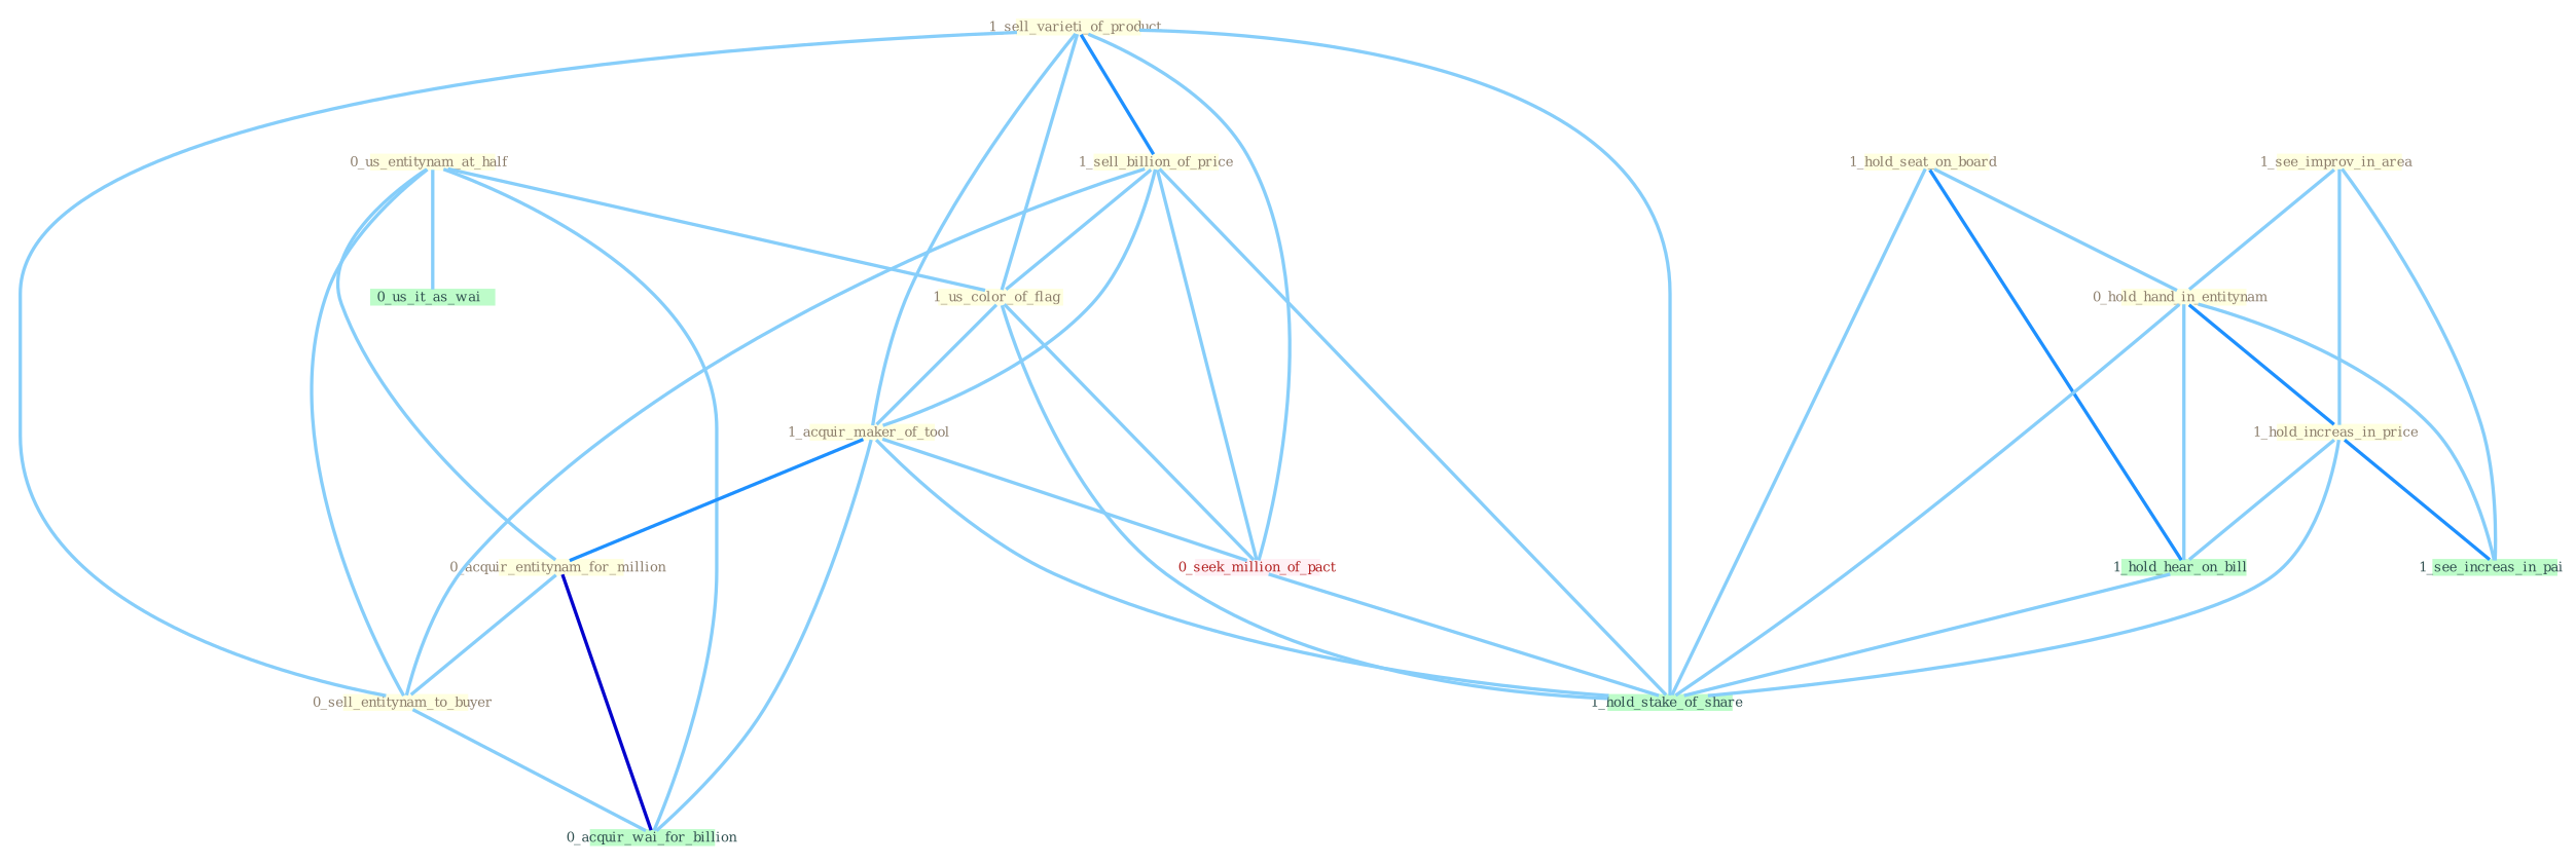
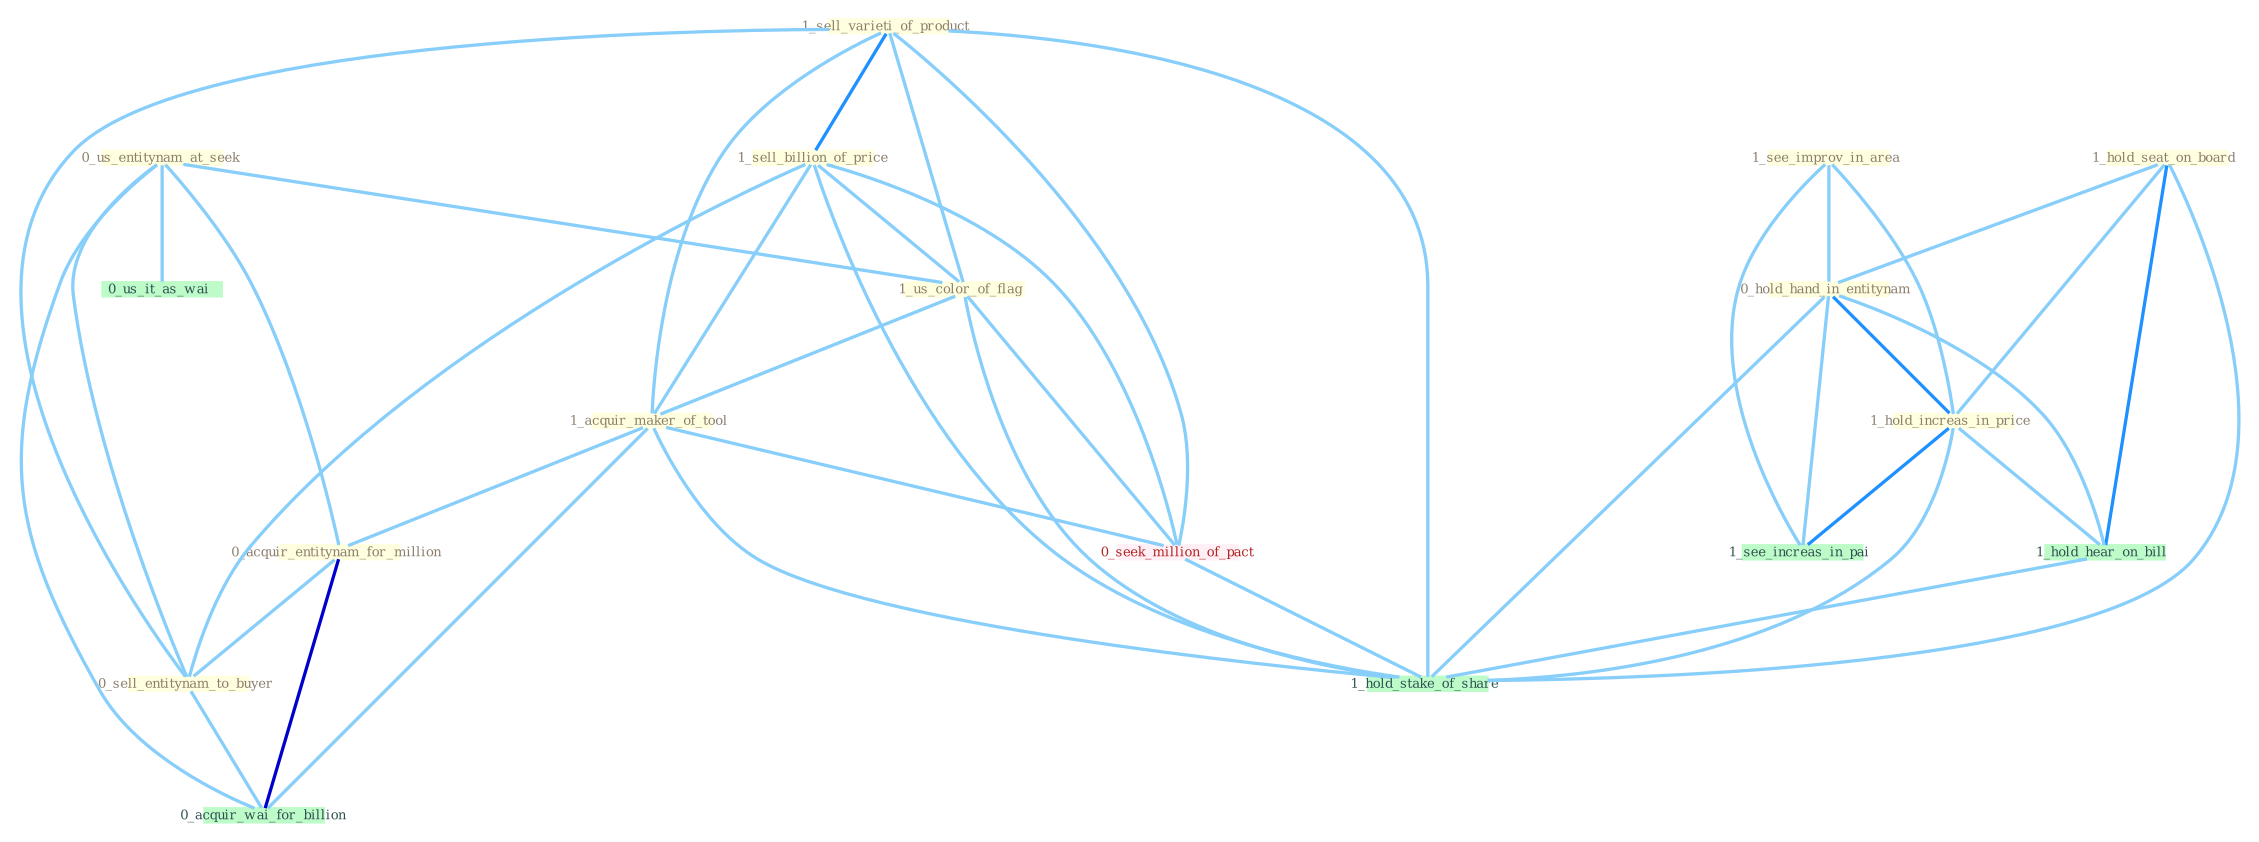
  graph {
    node [color="#ffffe0" fixedsize=true fontcolor="#8b7d6b" fontsize=4 shape=polygon style=filled]
    edge [color="#87cefa" w=1]
    "1_sell_varieti_of_product " [height=.06 width=.5]
-   "0_us_entitynam_at_half " [height=.06 width=.5]
+   "0_us_entitynam_at_half " [height=.06 width=.5 label="0_us_entitynam_at_seek"]
    n3 [height=.06 label="1_sell_billion_of_price" width=.5]
    "1_us_color_of_flag " [height=.06 width=.5]
    "1_see_improv_in_area " [height=.06 width=.5]
    "1_acquir_maker_of_tool " [height=.06 width=.5]
    "0_acquir_entitynam_for_million " [height=.06 width=.5]
    "1_hold_seat_on_board " [height=.06 width=.5]
    "0_hold_hand_in_entitynam " [height=.06 width=.5]
    "0_sell_entitynam_to_buyer " [height=.06 width=.5]
    "1_hold_increas_in_price " [height=.06 width=.5]
    n12 [color="#fff0f5" fontcolor="#b22222" height=.06 label="0_seek_million_of_pact" width=.5]
    "1_hold_stake_of_share " [color="#BDFCC9" fontcolor="#2f4f4f" height=.06 width=.5]
    "0_us_it_as_wai " [color="#BDFCC9" fontcolor="#2f4f4f" height=.06 width=.5]
    n15 [color="#BDFCC9" fontcolor="#2f4f4f" height=.06 label="0_acquir_wai_for_billion" width=.5]
    "1_see_increas_in_pai " [color="#BDFCC9" fontcolor="#2f4f4f" height=.06 width=.5]
    "1_hold_hear_on_bill " [color="#BDFCC9" fontcolor="#2f4f4f" height=.06 width=.5]
    subgraph sub_1 {
      "1_sell_varieti_of_product "
      "0_us_entitynam_at_half "
      n3
      "1_us_color_of_flag "
      "1_see_improv_in_area "
      "1_acquir_maker_of_tool "
      "0_acquir_entitynam_for_million "
      "1_hold_seat_on_board "
      "0_hold_hand_in_entitynam "
      "0_sell_entitynam_to_buyer "
      "1_hold_increas_in_price "
    }
    subgraph sub_2 {
      n12
    }
    "1_sell_varieti_of_product " -- n3 [color="#1e90ff" w=2]
    "1_sell_varieti_of_product " -- "1_us_color_of_flag "
    "1_sell_varieti_of_product " -- "1_acquir_maker_of_tool "
    "1_sell_varieti_of_product " -- "0_sell_entitynam_to_buyer "
    "1_sell_varieti_of_product " -- n12
    "1_sell_varieti_of_product " -- "1_hold_stake_of_share "
    "0_us_entitynam_at_half " -- "1_us_color_of_flag "
    "0_us_entitynam_at_half " -- "0_acquir_entitynam_for_million "
    "0_us_entitynam_at_half " -- "0_sell_entitynam_to_buyer "
    "0_us_entitynam_at_half " -- "0_us_it_as_wai "
    "0_us_entitynam_at_half " -- n15
    n3 -- "1_us_color_of_flag "
    n3 -- "1_acquir_maker_of_tool "
    n3 -- "0_sell_entitynam_to_buyer "
    n3 -- n12
    n3 -- "1_hold_stake_of_share "
    "1_us_color_of_flag " -- "1_acquir_maker_of_tool "
    "1_us_color_of_flag " -- n12
    "1_us_color_of_flag " -- "1_hold_stake_of_share "
    "1_see_improv_in_area " -- "0_hold_hand_in_entitynam "
    "1_see_improv_in_area " -- "1_hold_increas_in_price "
    "1_see_improv_in_area " -- "1_see_increas_in_pai " [w=2]
-   "1_acquir_maker_of_tool " -- "0_acquir_entitynam_for_million " [color="#1e90ff"]
+   "1_acquir_maker_of_tool " -- "0_acquir_entitynam_for_million "
    "1_acquir_maker_of_tool " -- n12
    "1_acquir_maker_of_tool " -- "1_hold_stake_of_share "
    "1_acquir_maker_of_tool " -- n15
    "0_acquir_entitynam_for_million " -- "0_sell_entitynam_to_buyer "
    "0_acquir_entitynam_for_million " -- n15 [color="#0000cd" w=3]
    "1_hold_seat_on_board " -- "0_hold_hand_in_entitynam "
+   "1_hold_seat_on_board " -- "1_hold_increas_in_price "
    "1_hold_seat_on_board " -- "1_hold_stake_of_share "
    "1_hold_seat_on_board " -- "1_hold_hear_on_bill " [color="#1e90ff" w=2]
    "0_hold_hand_in_entitynam " -- "1_hold_increas_in_price " [color="#1e90ff" w=2]
    "0_hold_hand_in_entitynam " -- "1_hold_stake_of_share "
    "0_hold_hand_in_entitynam " -- "1_see_increas_in_pai "
    "0_hold_hand_in_entitynam " -- "1_hold_hear_on_bill "
    "0_sell_entitynam_to_buyer " -- n15
    "1_hold_increas_in_price " -- "1_hold_stake_of_share "
    "1_hold_increas_in_price " -- "1_see_increas_in_pai " [color="#1e90ff" w=2]
    "1_hold_increas_in_price " -- "1_hold_hear_on_bill "
    n12 -- "1_hold_stake_of_share "
    "1_hold_hear_on_bill " -- "1_hold_stake_of_share "
  }
